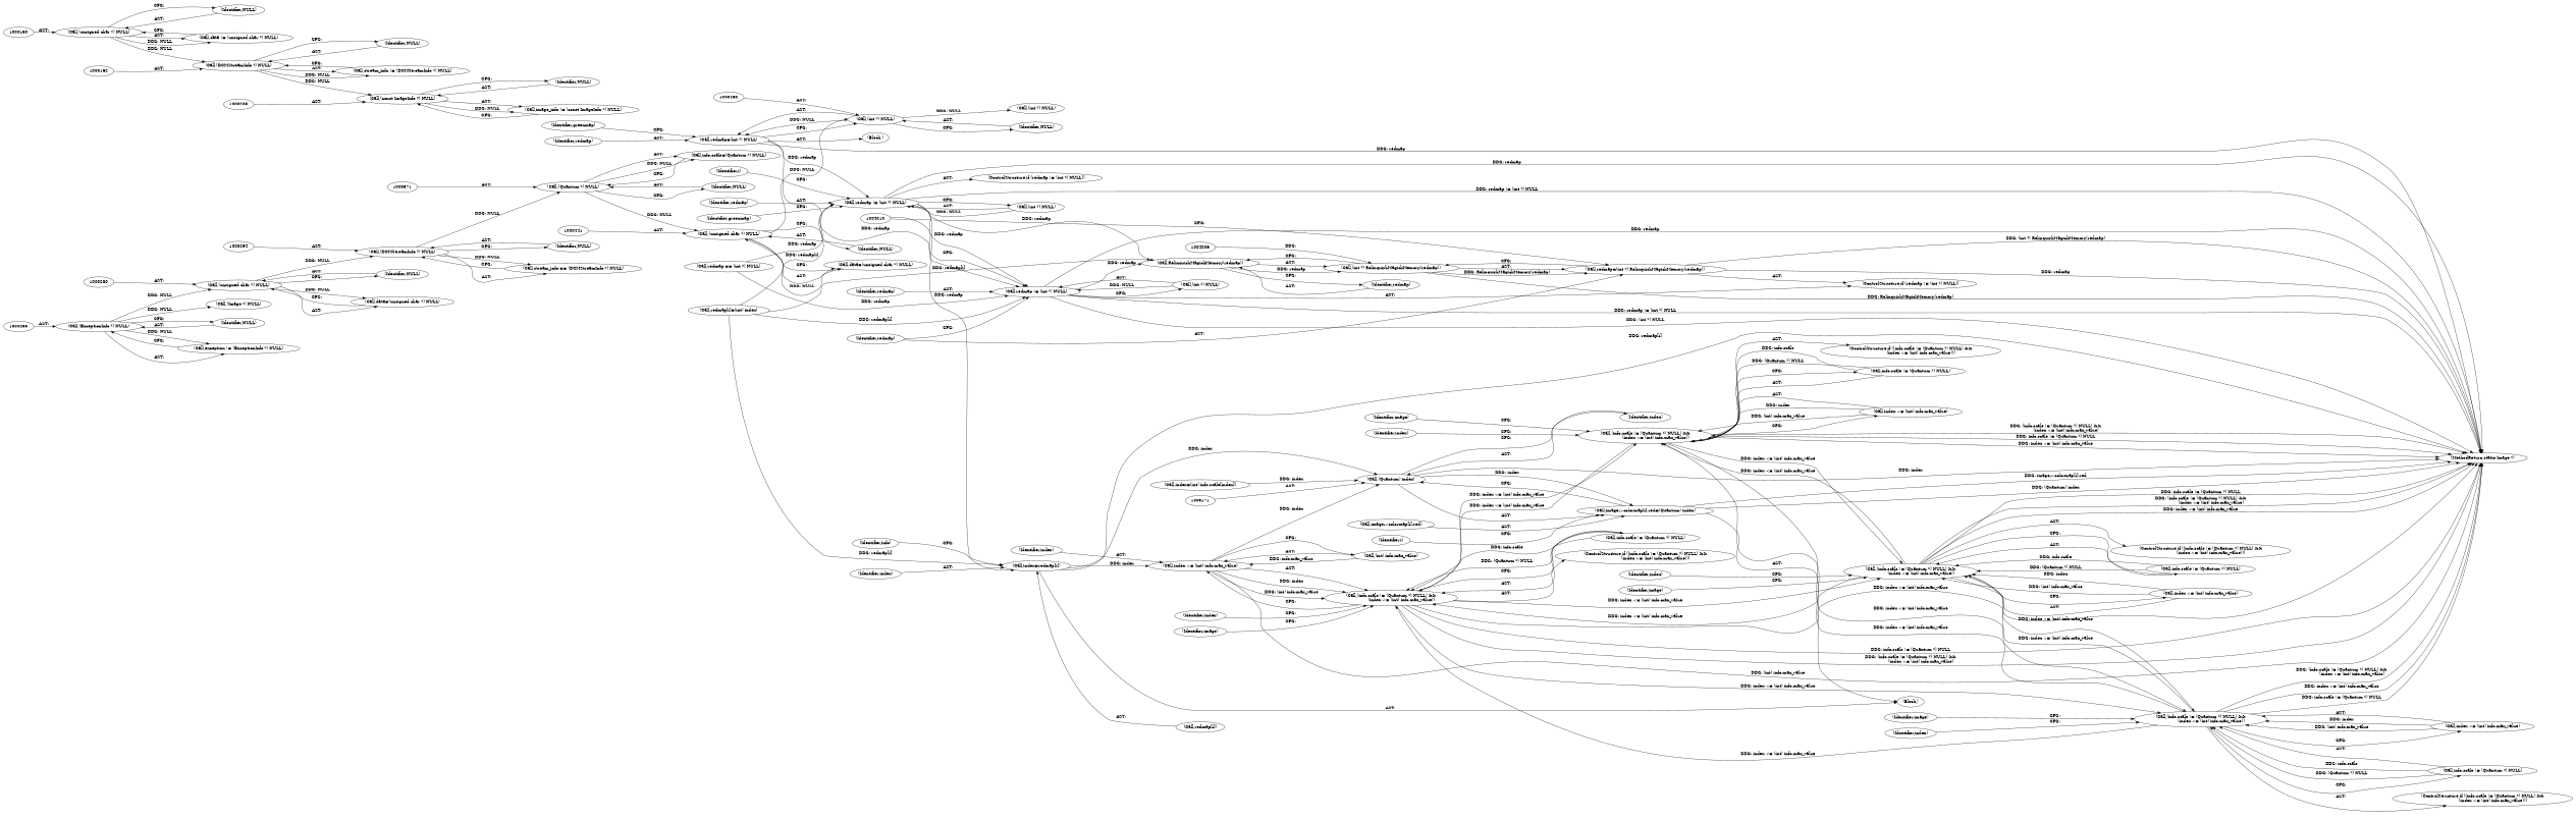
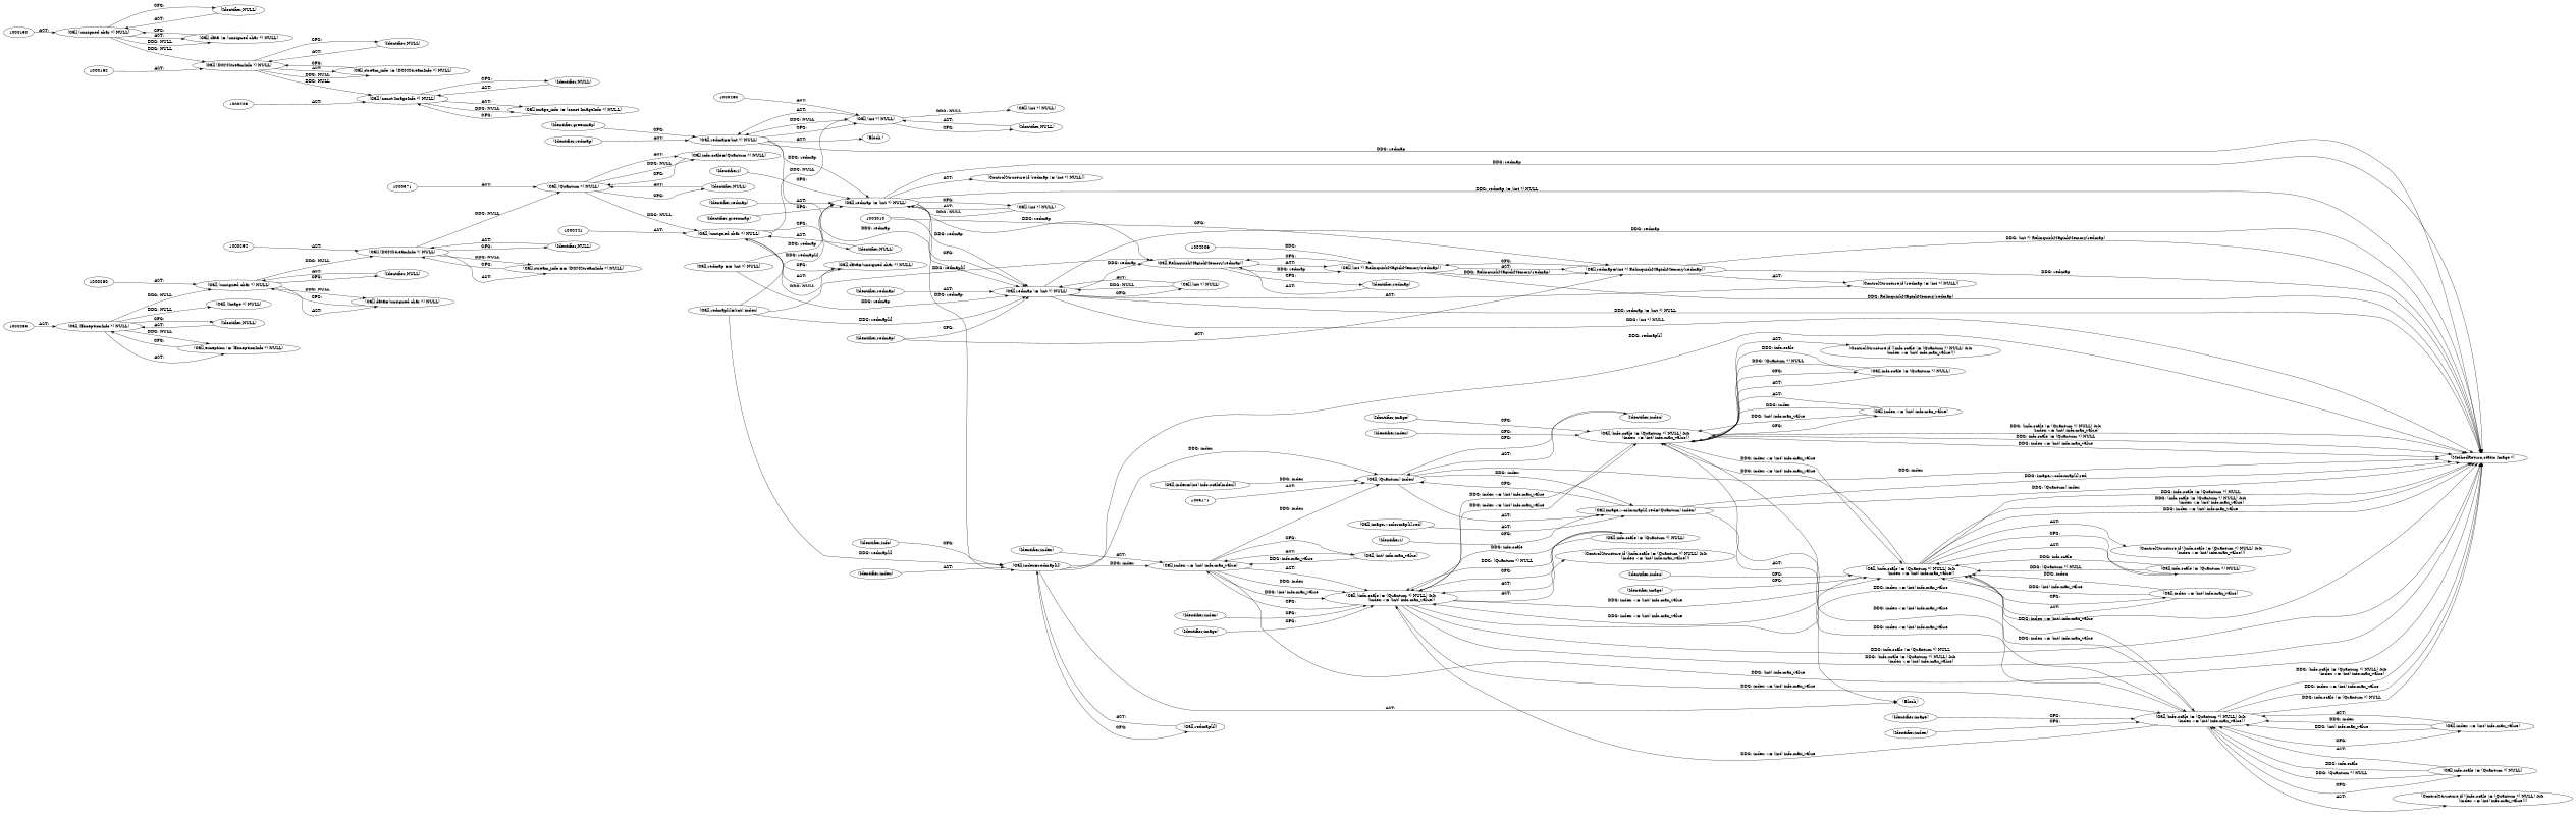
  digraph {
    rankdir=LR
    n1 [label="(Call,redmap=(int *) NULL)"]
    n2 [label="(Call,(int *) NULL)"]
    n3 [label="(Call,redmap != (int *) NULL)"]
    n4 [label="(Call,redmap != (int *) NULL)"]
    n5 [label="(Block,)"]
    n6 [label="(MethodReturn,static Image *)"]
    n7 [label="(Call,(int *) NULL)"]
    n8 [label="(Identifier,NULL)"]
    n9 [label="(Call,index=redmap[i])"]
    n10 [label="(Call,RelinquishMagickMemory(redmap))"]
    n11 [label="(ControlStructure,if (redmap != (int *) NULL))"]
    n12 [label="(Call,(int *) NULL)"]
    n13 [label="(Call,(int *) NULL)"]
    n14 [label="(ControlStructure,if (redmap != (int *) NULL))"]
    n15 [label="(Call,(unsigned char *) NULL)"]
    n16 [label="(Call,data=(unsigned char *) NULL)"]
    n17 [label="(Identifier,NULL)"]
    n18 [label="(Call,(Quantum *) NULL)"]
    n19 [label="(Identifier,NULL)"]
    n20 [label="(Call,info.scale=(Quantum *) NULL)"]
    n21 [label="(Call,(DCMStreamInfo *) NULL)"]
    n22 [label="(Identifier,NULL)"]
    n23 [label="(Call,stream_info == (DCMStreamInfo *) NULL)"]
    n24 [label="(Call,(unsigned char *) NULL)"]
    n25 [label="(Identifier,NULL)"]
    n26 [label="(Call,data=(unsigned char *) NULL)"]
    n27 [label="(Call,(ExceptionInfo *) NULL)"]
    n28 [label="(Identifier,NULL)"]
    n29 [label="(Call,exception != (ExceptionInfo *) NULL)"]
    n30 [label="(Call,(Image *) NULL)"]
    n31 [label="(Call,(const ImageInfo *) NULL)"]
    n32 [label="(Identifier,NULL)"]
    n33 [label="(Call,image_info != (const ImageInfo *) NULL)"]
    n34 [label="(Call,(DCMStreamInfo *) NULL)"]
    n35 [label="(Identifier,NULL)"]
    n36 [label="(Call,stream_info != (DCMStreamInfo *) NULL)"]
    n37 [label="(Call,(unsigned char *) NULL)"]
    n38 [label="(Identifier,NULL)"]
    n39 [label="(Call,data != (unsigned char *) NULL)"]
    n40 [label="(Call,index <= (int) info.max_value)"]
    n41 [label="(Call,(Quantum) index)"]
    n42 [label="(Block,)"]
    n43 [label="(Call,redmap[i])"]
    n44 [label="(Call,(int *) RelinquishMagickMemory(redmap))"]
    n45 [label="(Identifier,redmap)"]
    n46 [label="(Call,(info.scale != (Quantum *) NULL) &&\n                (index <= (int) info.max_value))"]
    n47 [label="(Call,(int) info.max_value)"]
    n48 [label="(Call,image->colormap[i].red=(Quantum) index)"]
    n49 [label="(Identifier,index)"]
    n50 [label="(Call,(info.scale != (Quantum *) NULL) &&\n                (index <= (int) info.max_value))"]
    n51 [label="(Call,(info.scale != (Quantum *) NULL) &&\n                (index <= (int) info.max_value))"]
    n52 [label="(Call,(info.scale != (Quantum *) NULL) &&\n                (index <= (int) info.max_value))"]
    n53 [label="(ControlStructure,if ((info.scale != (Quantum *) NULL) &&\n                (index <= (int) info.max_value)))"]
    n54 [label="(Call,info.scale != (Quantum *) NULL)"]
    n55 [label="(ControlStructure,if ((info.scale != (Quantum *) NULL) &&\n                (index <= (int) info.max_value)))"]
    n56 [label="(Call,info.scale != (Quantum *) NULL)"]
    n57 [label="(Call,index <= (int) info.max_value)"]
    n58 [label="(Call,info.scale != (Quantum *) NULL)"]
    n59 [label="(Call,index <= (int) info.max_value)"]
    n60 [label="(ControlStructure,if ((info.scale != (Quantum *) NULL) &&\n                (index <= (int) info.max_value)))"]
    n61 [label="(Call,index <= (int) info.max_value)"]
    n62 [label="(Call,info.scale != (Quantum *) NULL)"]
    n63 [label="(ControlStructure,if ((info.scale != (Quantum *) NULL) &&\n                (index <= (int) info.max_value)))"]
    n64 [label="(Call,redmap=(int *) RelinquishMagickMemory(redmap))"]
    n65 [label="(Identifier,image)"]
    n66 [label="(Identifier,redmap)"]
    n67 [label="(Identifier,index)"]
    n68 [label="(Identifier,greenmap)"]
    n69 [label="(Call,image->colormap[i].red)"]
    n70 [label="(Call,redmap == (int *) NULL)"]
    n71 [label="(Identifier,i)"]
    n72 [label="(Identifier,index)"]
    n73 [label="(Identifier,redmap)"]
    n74 [label="(Identifier,index)"]
    n75 [label="(Identifier,index)"]
    n76 [label="(Call,redmap[i]=(int) index)"]
    n77 [label="(Identifier,index)"]
    n78 [label="(Identifier,greenmap)"]
    n79 [label="(Identifier,redmap)"]
    n80 [label="(Identifier,image)"]
    n81 [label="(Identifier,redmap)"]
    n82 [label="(Identifier,image)"]
    n83 [label="(Call,index=(int) info.scale[index])"]
    n84 [label="(Identifier,i)"]
    n85 [label="(Identifier,index)"]
    n86 [label="(Identifier,info)"]
    n87 [label="(Identifier,image)"]
    1000460
    1000441
    1000371
    1000294
    1000280
    1000235
    1000208
    1000162
    1000150
    1003171
    1004010
    1004006
    n1 -> n2 [label="CFG: "]
    n1 -> n3 [label="DDG: redmap"]
    n1 -> n4 [label="DDG: redmap"]
    n1 -> n5 [label="AST: "]
    n1 -> n6 [label="DDG: redmap"]
    n2 -> n1 [label="AST: "]
    n2 -> n1 [label="DDG: NULL"]
    n2 -> n7 [label="DDG: NULL"]
    n2 -> n8 [label="CFG: "]
    n3 -> n4 [label="DDG: redmap"]
    n3 -> n6 [label="DDG: redmap"]
    n3 -> n6 [label="DDG: redmap != (int *) NULL"]
    n3 -> n9 [label="DDG: redmap"]
    n3 -> n10 [label="DDG: redmap"]
    n3 -> n11 [label="AST: "]
    n3 -> n12 [label="CFG: "]
    n4 -> n6 [label="DDG: redmap != (int *) NULL"]
    n4 -> n6 [label="DDG: (int *) NULL"]
    n4 -> n6 [label="DDG: redmap"]
    n4 -> n10 [label="DDG: redmap"]
    n4 -> n13 [label="CFG: "]
    n4 -> n14 [label="AST: "]
    n8 -> n2 [label="AST: "]
    n9 -> n6 [label="DDG: redmap[i]"]
    n9 -> n40 [label="DDG: index"]
    n9 -> n41 [label="DDG: index"]
    n9 -> n42 [label="AST: "]
+   n9 -> n43 [label="CFG: "]
    n10 -> n44 [label="AST: "]
    n10 -> n44 [label="DDG: redmap"]
    n10 -> n45 [label="CFG: "]
    n12 -> n3 [label="AST: "]
    n12 -> n3 [label="DDG: NULL"]
    n13 -> n4 [label="AST: "]
    n13 -> n4 [label="DDG: NULL"]
    n15 -> n2 [label="DDG: NULL"]
    n15 -> n16 [label="AST: "]
    n15 -> n16 [label="DDG: NULL"]
    n15 -> n17 [label="CFG: "]
    n16 -> n15 [label="CFG: "]
    n17 -> n15 [label="AST: "]
    n18 -> n15 [label="DDG: NULL"]
    n18 -> n19 [label="CFG: "]
    n18 -> n20 [label="AST: "]
    n18 -> n20 [label="DDG: NULL"]
    n19 -> n18 [label="AST: "]
    n20 -> n18 [label="CFG: "]
    n21 -> n18 [label="DDG: NULL"]
    n21 -> n22 [label="CFG: "]
    n21 -> n23 [label="AST: "]
    n21 -> n23 [label="DDG: NULL"]
    n22 -> n21 [label="AST: "]
    n23 -> n21 [label="CFG: "]
    n24 -> n21 [label="DDG: NULL"]
    n24 -> n25 [label="CFG: "]
    n24 -> n26 [label="AST: "]
    n24 -> n26 [label="DDG: NULL"]
    n25 -> n24 [label="AST: "]
    n26 -> n24 [label="CFG: "]
    n27 -> n24 [label="DDG: NULL"]
    n27 -> n28 [label="CFG: "]
    n27 -> n29 [label="AST: "]
    n27 -> n29 [label="DDG: NULL"]
    n27 -> n30 [label="DDG: NULL"]
    n28 -> n27 [label="AST: "]
    n29 -> n27 [label="CFG: "]
    n31 -> n32 [label="CFG: "]
    n31 -> n33 [label="AST: "]
    n31 -> n33 [label="DDG: NULL"]
    n32 -> n31 [label="AST: "]
    n33 -> n31 [label="CFG: "]
    n34 -> n31 [label="DDG: NULL"]
    n34 -> n35 [label="CFG: "]
    n34 -> n36 [label="AST: "]
    n34 -> n36 [label="DDG: NULL"]
    n35 -> n34 [label="AST: "]
    n36 -> n34 [label="CFG: "]
    n37 -> n34 [label="DDG: NULL"]
    n37 -> n38 [label="CFG: "]
    n37 -> n39 [label="AST: "]
    n37 -> n39 [label="DDG: NULL"]
    n38 -> n37 [label="AST: "]
    n39 -> n37 [label="CFG: "]
    n40 -> n6 [label="DDG: (int) info.max_value"]
    n40 -> n41 [label="DDG: index"]
    n40 -> n46 [label="AST: "]
    n40 -> n46 [label="DDG: index"]
    n40 -> n46 [label="DDG: (int) info.max_value"]
    n40 -> n47 [label="CFG: "]
    n41 -> n6 [label="DDG: index"]
    n41 -> n48 [label="AST: "]
    n41 -> n48 [label="DDG: index"]
    n41 -> n49 [label="CFG: "]
    n43 -> n9 [label="AST: "]
    n44 -> n6 [label="DDG: RelinquishMagickMemory(redmap)"]
    n44 -> n10 [label="CFG: "]
    n44 -> n64 [label="AST: "]
    n44 -> n64 [label="DDG: RelinquishMagickMemory(redmap)"]
    n45 -> n10 [label="AST: "]
    n46 -> n6 [label="DDG: index <= (int) info.max_value"]
    n46 -> n6 [label="DDG: info.scale != (Quantum *) NULL"]
    n46 -> n6 [label="DDG: (info.scale != (Quantum *) NULL) &&\n                (index <= (int) info.max_value)"]
    n46 -> n40 [label="CFG: "]
    n46 -> n50 [label="DDG: index <= (int) info.max_value"]
    n46 -> n51 [label="DDG: index <= (int) info.max_value"]
    n46 -> n52 [label="DDG: index <= (int) info.max_value"]
    n46 -> n53 [label="AST: "]
    n46 -> n54 [label="CFG: "]
    n47 -> n40 [label="AST: "]
    n47 -> n40 [label="DDG: info.max_value"]
    n48 -> n6 [label="DDG: image->colormap[i].red"]
    n48 -> n6 [label="DDG: (Quantum) index"]
    n48 -> n41 [label="CFG: "]
    n48 -> n42 [label="AST: "]
    n49 -> n41 [label="AST: "]
    n50 -> n6 [label="DDG: (info.scale != (Quantum *) NULL) &&\n                (index <= (int) info.max_value)"]
    n50 -> n6 [label="DDG: info.scale != (Quantum *) NULL"]
    n50 -> n6 [label="DDG: index <= (int) info.max_value"]
    n50 -> n46 [label="DDG: index <= (int) info.max_value"]
    n50 -> n51 [label="DDG: index <= (int) info.max_value"]
    n50 -> n52 [label="DDG: index <= (int) info.max_value"]
    n50 -> n55 [label="AST: "]
    n50 -> n56 [label="CFG: "]
    n50 -> n57 [label="CFG: "]
    n51 -> n6 [label="DDG: info.scale != (Quantum *) NULL"]
    n51 -> n6 [label="DDG: (info.scale != (Quantum *) NULL) &&\n                (index <= (int) info.max_value)"]
    n51 -> n6 [label="DDG: index <= (int) info.max_value"]
    n51 -> n46 [label="DDG: index <= (int) info.max_value"]
    n51 -> n50 [label="DDG: index <= (int) info.max_value"]
    n51 -> n52 [label="DDG: index <= (int) info.max_value"]
    n51 -> n58 [label="CFG: "]
    n51 -> n59 [label="CFG: "]
    n51 -> n60 [label="AST: "]
    n52 -> n6 [label="DDG: (info.scale != (Quantum *) NULL) &&\n                (index <= (int) info.max_value)"]
    n52 -> n6 [label="DDG: index <= (int) info.max_value"]
    n52 -> n6 [label="DDG: info.scale != (Quantum *) NULL"]
    n52 -> n46 [label="DDG: index <= (int) info.max_value"]
    n52 -> n50 [label="DDG: index <= (int) info.max_value"]
    n52 -> n51 [label="DDG: index <= (int) info.max_value"]
    n52 -> n61 [label="CFG: "]
    n52 -> n62 [label="CFG: "]
    n52 -> n63 [label="AST: "]
    n54 -> n46 [label="AST: "]
    n54 -> n46 [label="DDG: info.scale"]
    n54 -> n46 [label="DDG: (Quantum *) NULL"]
    n56 -> n50 [label="AST: "]
    n56 -> n50 [label="DDG: info.scale"]
    n56 -> n50 [label="DDG: (Quantum *) NULL"]
    n57 -> n50 [label="AST: "]
    n57 -> n50 [label="DDG: index"]
    n57 -> n50 [label="DDG: (int) info.max_value"]
    n58 -> n51 [label="AST: "]
    n58 -> n51 [label="DDG: info.scale"]
    n58 -> n51 [label="DDG: (Quantum *) NULL"]
    n59 -> n51 [label="AST: "]
    n59 -> n51 [label="DDG: index"]
    n59 -> n51 [label="DDG: (int) info.max_value"]
    n61 -> n52 [label="AST: "]
    n61 -> n52 [label="DDG: index"]
    n61 -> n52 [label="DDG: (int) info.max_value"]
    n62 -> n52 [label="AST: "]
    n62 -> n52 [label="DDG: info.scale"]
    n62 -> n52 [label="DDG: (Quantum *) NULL"]
    n64 -> n6 [label="DDG: redmap"]
    n64 -> n6 [label="DDG: (int *) RelinquishMagickMemory(redmap)"]
    n64 -> n14 [label="AST: "]
    n64 -> n44 [label="CFG: "]
    n65 -> n52 [label="CFG: "]
    n66 -> n1 [label="AST: "]
    n67 -> n40 [label="AST: "]
    n68 -> n1 [label="CFG: "]
    n69 -> n48 [label="AST: "]
    n70 -> n3 [label="DDG: redmap"]
    n70 -> n4 [label="DDG: redmap"]
    n71 -> n3 [label="CFG: "]
    n72 -> n50 [label="CFG: "]
    n73 -> n3 [label="AST: "]
    n74 -> n46 [label="CFG: "]
    n75 -> n52 [label="CFG: "]
    n76 -> n3 [label="DDG: redmap[i]"]
    n76 -> n4 [label="DDG: redmap[i]"]
    n76 -> n9 [label="DDG: redmap[i]"]
    n76 -> n10 [label="DDG: redmap[i]"]
    n77 -> n9 [label="AST: "]
    n78 -> n3 [label="CFG: "]
    n79 -> n4 [label="CFG: "]
    n79 -> n64 [label="AST: "]
    n80 -> n50 [label="CFG: "]
    n81 -> n4 [label="AST: "]
    n82 -> n46 [label="CFG: "]
    n83 -> n41 [label="DDG: index"]
    n84 -> n48 [label="CFG: "]
    n85 -> n51 [label="CFG: "]
    n86 -> n9 [label="CFG: "]
    n87 -> n51 [label="CFG: "]
    1000460 -> n2 [label="AST: "]
    1000441 -> n15 [label="AST: "]
    1000371 -> n18 [label="AST: "]
    1000294 -> n21 [label="AST: "]
    1000280 -> n24 [label="AST: "]
    1000235 -> n27 [label="AST: "]
    1000208 -> n31 [label="AST: "]
    1000162 -> n34 [label="AST: "]
    1000150 -> n37 [label="AST: "]
    1003171 -> n41 [label="AST: "]
    1004010 -> n4 [label="CFG: "]
    1004010 -> n64 [label="CFG: "]
    1004006 -> n44 [label="DDG: "]
  }
